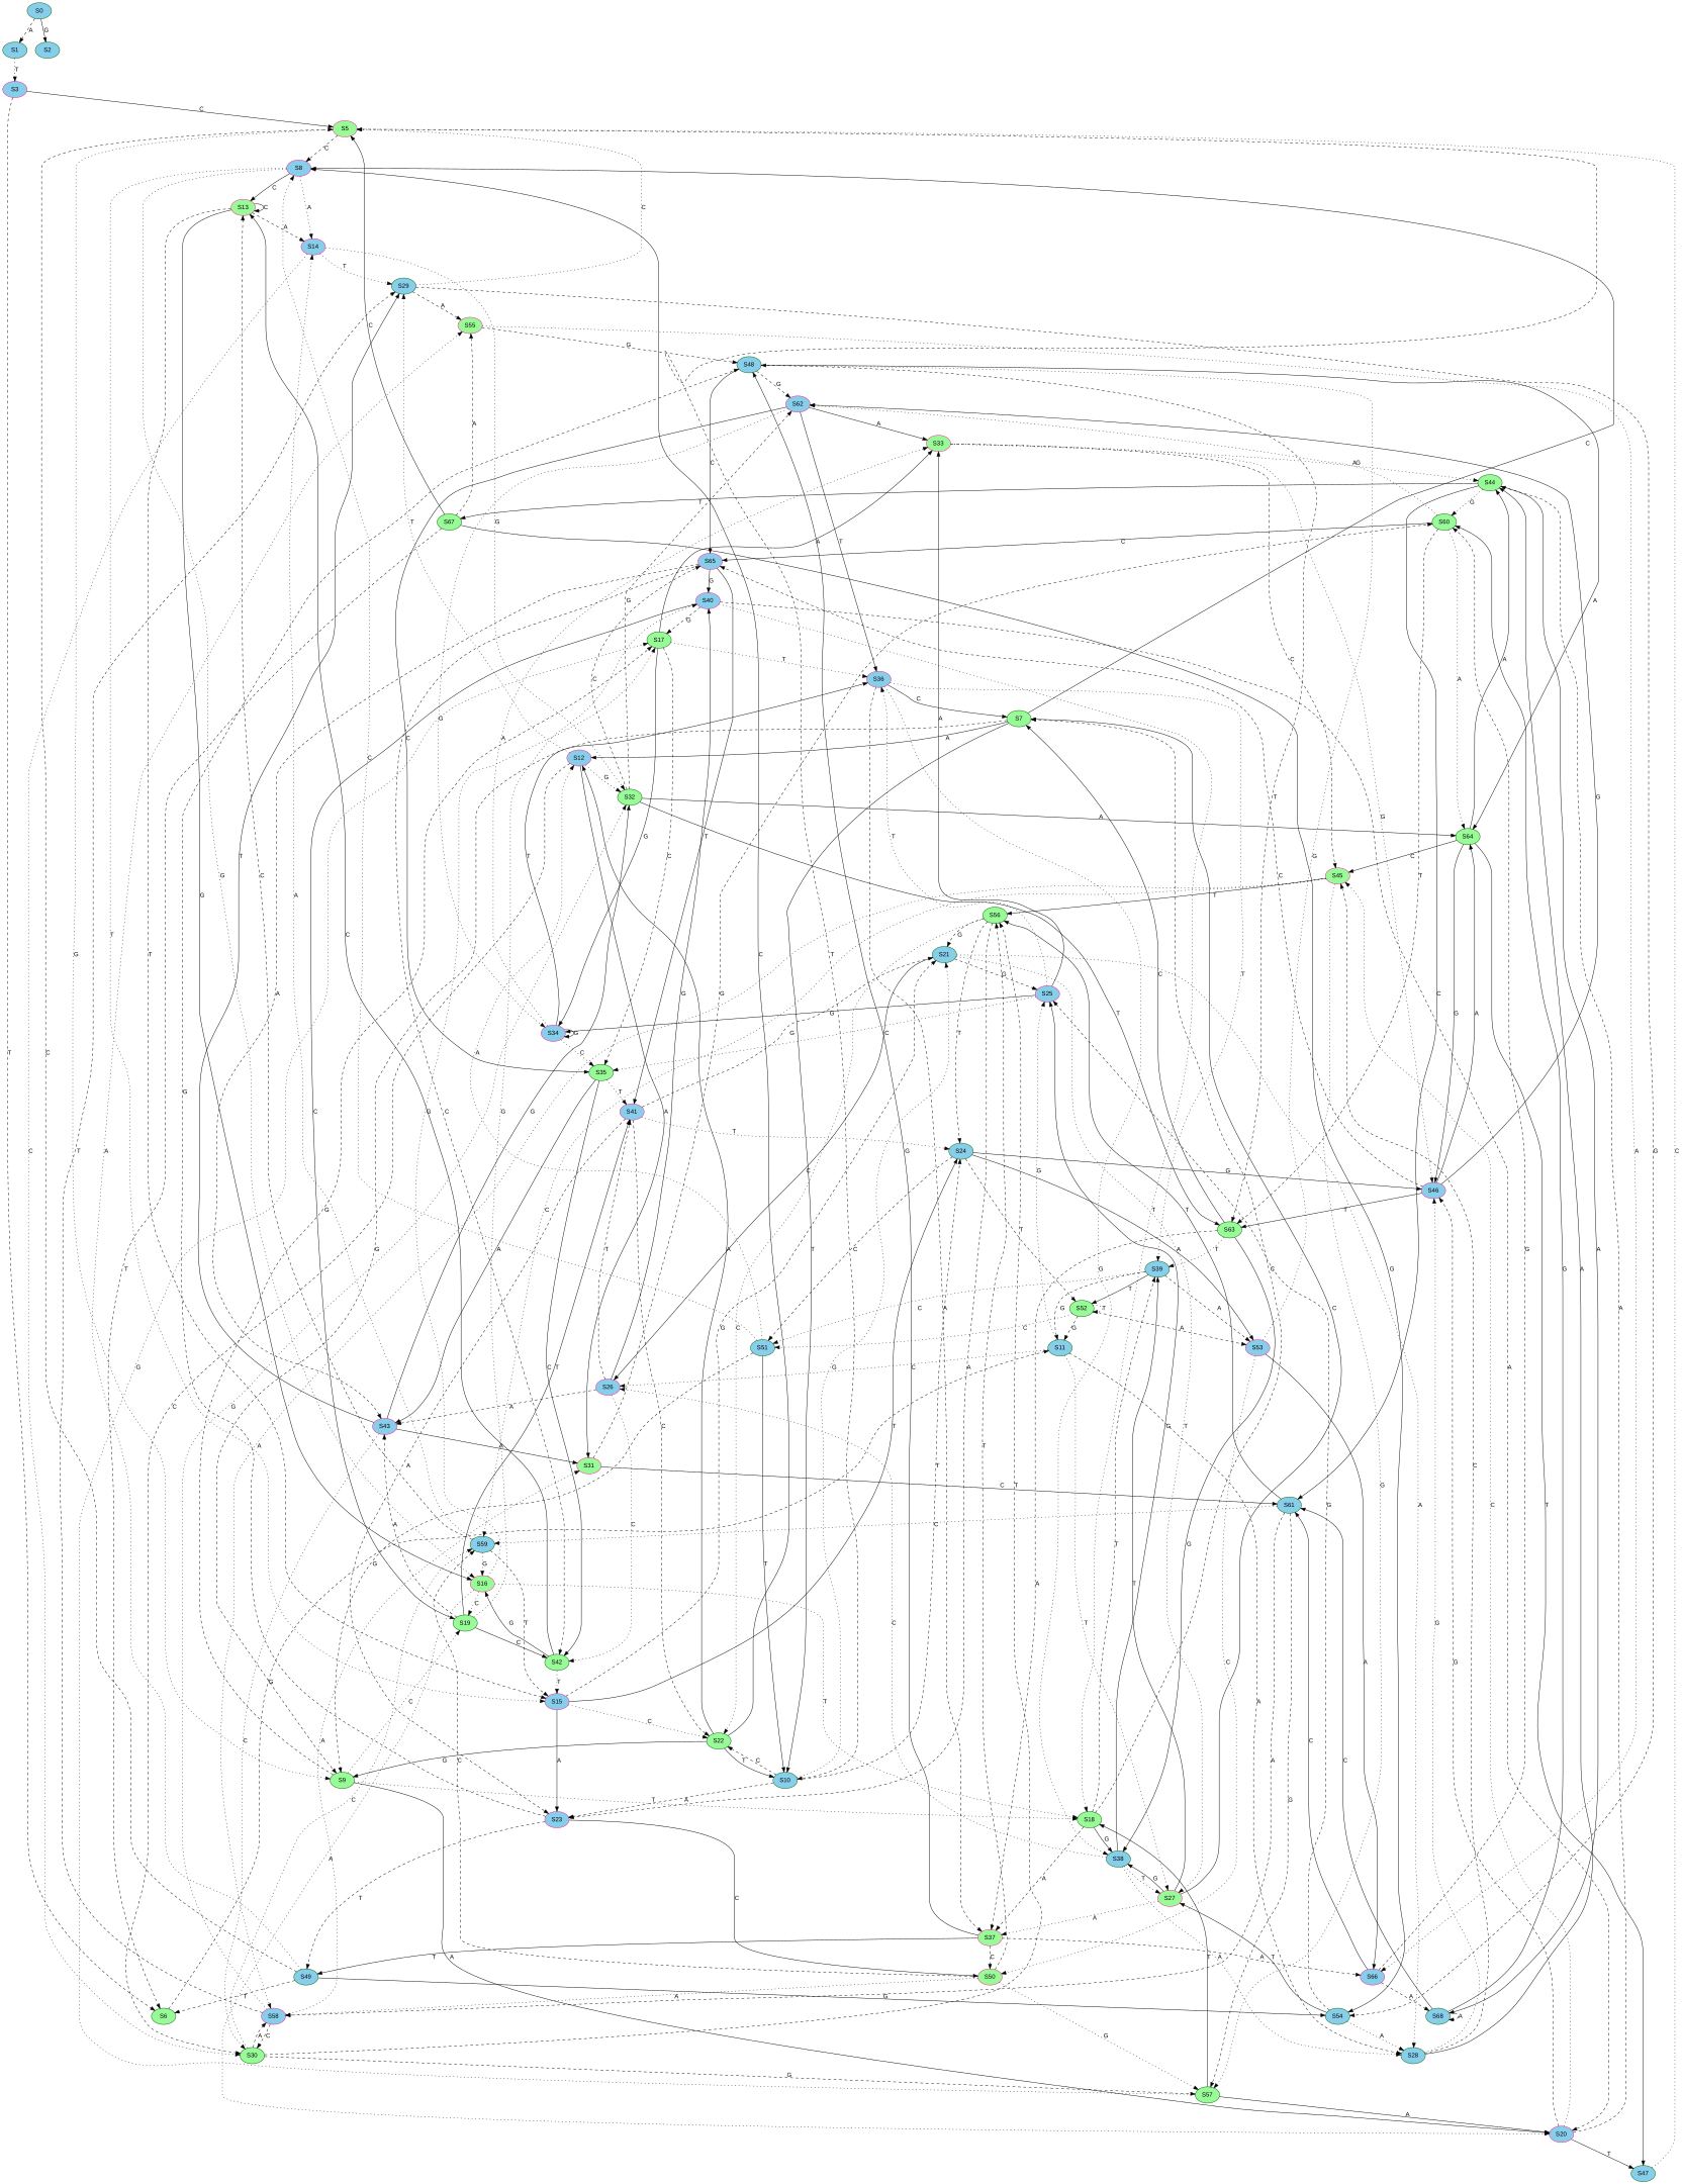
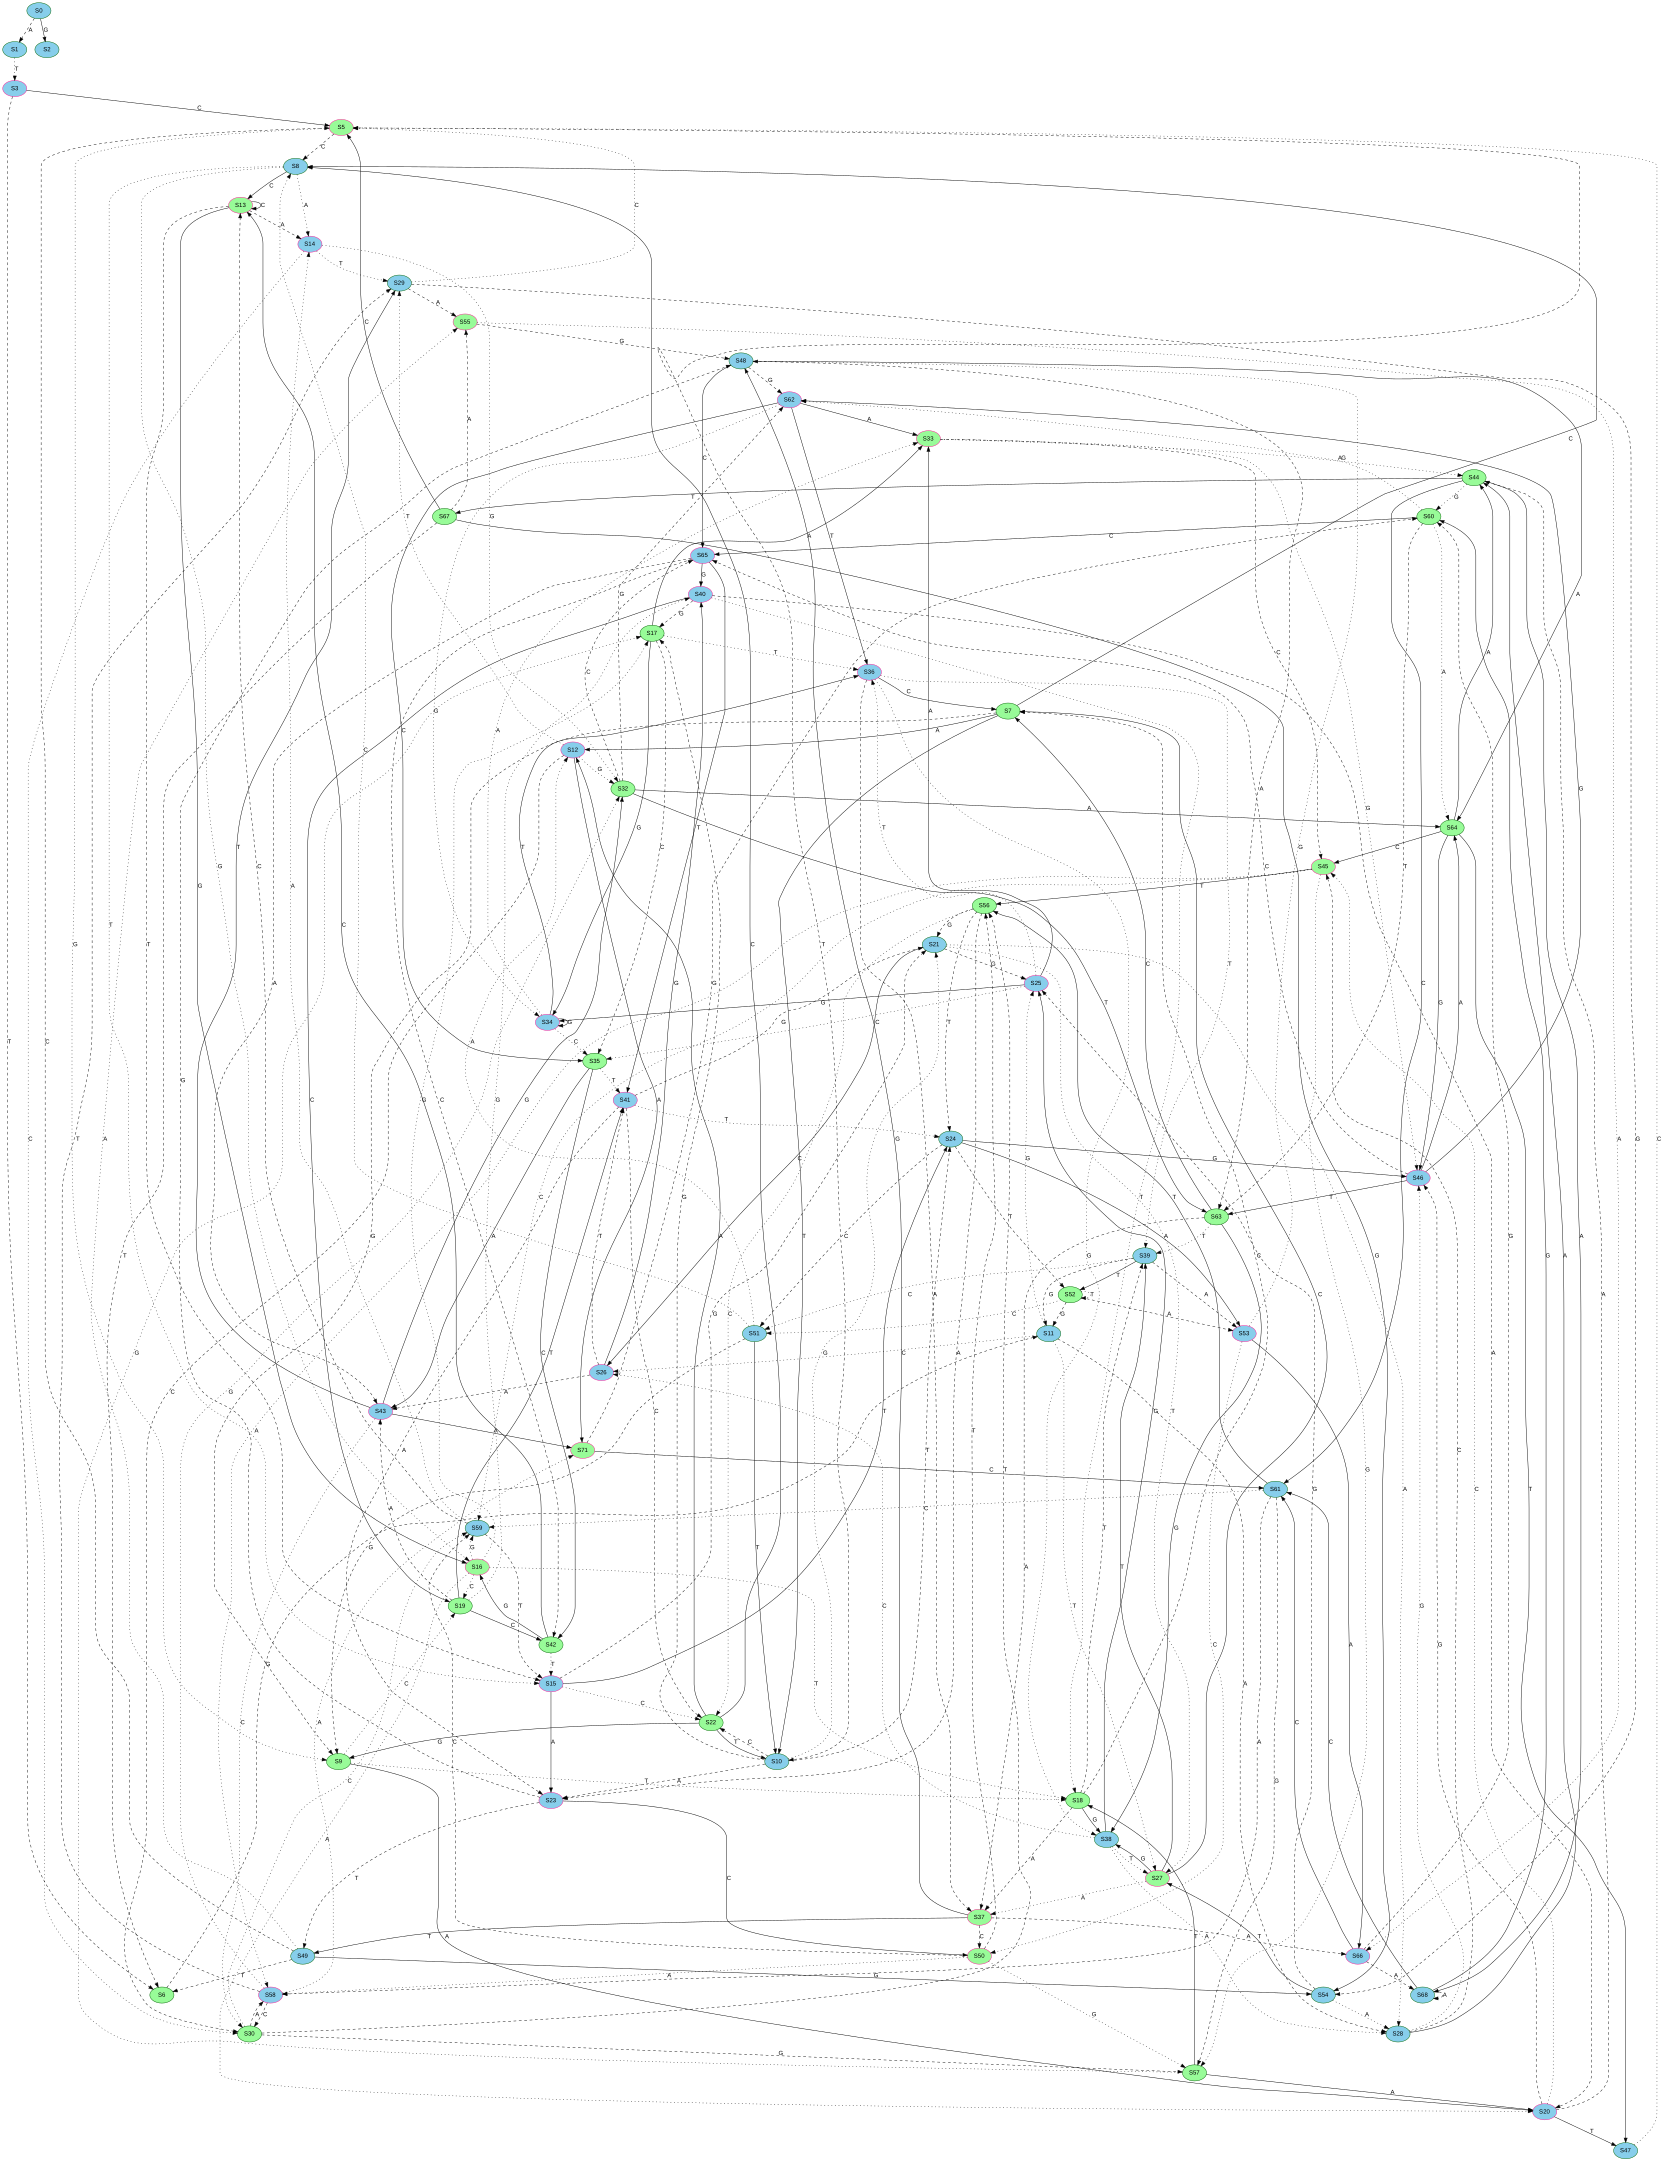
  strict digraph {
    fontname="Liberation Sans"
    node [color=darkgreen fillcolor=skyblue fontname="Liberation Sans" style=filled]
    edge [fontname="Liberation Sans" style=solid]
    S0
    S1
    S2
    S3 [color=deeppink]
    S5 [color=deeppink fillcolor=palegreen]
    S6 [fillcolor=palegreen]
-   S8 [color=deeppink]
+   S8
    S9 [fillcolor=palegreen]
    S10
    S11
    S7 [fillcolor=palegreen]
    S12 [color=deeppink]
    S13 [color=deeppink fillcolor=palegreen]
    S14 [color=deeppink]
    S15 [color=deeppink]
    S16 [color=deeppink fillcolor=palegreen]
    S17 [fillcolor=palegreen]
    S18 [fillcolor=palegreen]
    S19 [fillcolor=palegreen]
    S20 [color=deeppink]
    S21
    S22 [fillcolor=palegreen]
    S23 [color=deeppink]
    S24
    S25 [color=deeppink]
    S26 [color=deeppink]
    S27 [color=deeppink fillcolor=palegreen]
    S28
    S29
    S30 [fillcolor=palegreen]
-   S31 [color=deeppink fillcolor=palegreen]
+   S31 [color=deeppink fillcolor=palegreen label=S71]
    S32 [fillcolor=palegreen]
    S33 [color=deeppink fillcolor=palegreen]
    S34 [color=deeppink]
    S35 [fillcolor=palegreen]
    S36 [color=deeppink]
    S37 [color=deeppink fillcolor=palegreen]
    S38
    S39
    S40 [color=deeppink]
    S41 [color=deeppink]
    S42 [fillcolor=palegreen]
    S43 [color=deeppink]
    S44 [fillcolor=palegreen]
    S45 [color=deeppink fillcolor=palegreen]
    S46 [color=deeppink]
    S47
    S48
    S49
    S50 [color=deeppink fillcolor=palegreen]
    S51
    S52 [fillcolor=palegreen]
    S53 [color=deeppink]
    S54
    S55 [color=deeppink fillcolor=palegreen]
    S56 [fillcolor=palegreen]
    S57 [fillcolor=palegreen]
    S58 [color=deeppink]
    S59
    S60 [fillcolor=palegreen]
    S61
    S62 [color=deeppink]
    S63 [fillcolor=palegreen]
    S64 [fillcolor=palegreen]
    S65 [color=deeppink]
    S66 [color=deeppink]
    S67 [fillcolor=palegreen]
    S68
    S0 -> S1 [label=A style=dashed]
    S0 -> S2 [label=G]
    S1 -> S3 [label=T style=dotted]
    S3 -> S5 [label=C]
    S3 -> S6 [label=T style=dashed]
    S5 -> S8 [label=C style=dashed]
    S5 -> S9 [label=G style=dotted]
    S5 -> S10 [label=T style=dashed]
    S6 -> S11 [label=G style=dashed]
    S8 -> S13 [label=C]
    S8 -> S14 [label=A style=dotted]
    S8 -> S15 [label=T style=dotted]
    S8 -> S16 [label=G style=dotted]
-   S9 -> S17 [label=G style=dashed]
+   S10 -> S17 [label=G style=dashed]
    S9 -> S18 [label=T style=dotted]
    S9 -> S19 [label=C style=dotted]
    S9 -> S20 [label=A]
    S10 -> S21 [label=G style=dotted]
    S10 -> S22 [label=C style=dashed]
    S10 -> S23 [label=A style=dashed]
    S10 -> S24 [label=T style=dashed]
    S11 -> S25 [label=G style=dotted]
    S11 -> S26 [label=C style=dotted]
    S11 -> S27 [label=T style=dotted]
    S11 -> S28 [label=A style=dashed]
    S7 -> S8 [label=C]
    S7 -> S9 [label=G style=dashed]
    S7 -> S10 [label=T]
    S7 -> S12 [label=A]
    S12 -> S29 [label=T style=dotted]
    S12 -> S30 [label=C style=dashed]
    S12 -> S31 [label=A]
    S12 -> S32 [label=G style=dotted]
    S13 -> S13 [label=C]
    S13 -> S14 [label=A style=dashed]
    S13 -> S15 [label=T style=dashed]
    S13 -> S16 [label=G]
    S14 -> S29 [label=T style=dotted]
    S14 -> S30 [label=C style=dotted]
    S14 -> S32 [label=G style=dotted]
    S15 -> S21 [label=G style=dashed]
    S15 -> S22 [label=C style=dotted]
    S15 -> S23 [label=A]
    S15 -> S24 [label=T]
    S16 -> S17 [label=G style=dotted]
    S16 -> S18 [label=T style=dotted]
    S16 -> S19 [label=C style=dotted]
    S16 -> S20 [label=A style=dotted]
    S17 -> S33 [label=A]
    S17 -> S34 [label=G]
    S17 -> S35 [label=C style=dashed]
    S17 -> S36 [label=T style=dotted]
    S18 -> S7 [label=C style=dashed]
    S18 -> S37 [label=A style=dashed]
    S18 -> S38 [label=G]
    S18 -> S39 [label=T style=dashed]
    S19 -> S40 [label=G style=dotted]
    S19 -> S41 [label=T]
    S19 -> S42 [label=C]
    S19 -> S43 [label=A style=dashed]
    S20 -> S44 [label=A style=dashed]
    S20 -> S45 [label=C style=dotted]
    S20 -> S46 [label=G style=dashed]
    S20 -> S47 [label=T]
    S21 -> S25 [label=G style=dashed]
    S21 -> S26 [label=C]
    S21 -> S27 [label=T style=dotted]
    S21 -> S28 [label=A style=dotted]
    S22 -> S8 [label=C]
    S22 -> S9 [label=G]
    S22 -> S10 [label=T]
    S22 -> S12 [label=A]
    S23 -> S48 [label=G style=dashed]
    S23 -> S49 [label=T style=dashed]
    S23 -> S50 [label=C]
    S24 -> S46 [label=G]
    S24 -> S51 [label=C style=dashed]
    S24 -> S52 [label=T style=dashed]
    S24 -> S53 [label=A]
    S25 -> S33 [label=A]
    S25 -> S34 [label=G]
    S25 -> S35 [label=C style=dotted]
    S25 -> S36 [label=T style=dotted]
    S26 -> S40 [label=G]
    S26 -> S41 [label=T style=dashed]
-   S26 -> S42 [label=C style=dotted]
    S26 -> S43 [label=A style=dashed]
    S27 -> S7 [label=C]
    S27 -> S37 [label=A style=dotted]
    S27 -> S38 [label=G]
    S27 -> S39 [label=T]
    S28 -> S44 [label=A]
    S28 -> S45 [label=C style=dashed]
    S28 -> S46 [label=G style=dotted]
    S29 -> S5 [label=C style=dotted]
    S29 -> S54 [label=G style=dashed]
    S29 -> S55 [label=A style=dashed]
    S30 -> S56 [label=T style=dashed]
    S30 -> S57 [label=G style=dashed]
    S30 -> S58 [label=A style=dashed]
    S30 -> S59 [label=C style=dotted]
    S31 -> S60 [label=G style=dashed]
    S31 -> S61 [label=C]
    S32 -> S62 [label=G style=dashed]
    S32 -> S63 [label=T]
    S32 -> S64 [label=A]
    S32 -> S65 [label=C style=dashed]
    S33 -> S44 [label=A style=dotted]
    S33 -> S45 [label=C style=dashed]
    S33 -> S46 [label=G style=dotted]
    S34 -> S33 [label=A style=dotted]
    S34 -> S34 [label=G]
    S34 -> S35 [label=C style=dotted]
    S34 -> S36 [label=T]
    S35 -> S41 [label=T style=dotted]
    S35 -> S42 [label=C]
    S35 -> S43 [label=A]
    S36 -> S7 [label=C]
    S36 -> S37 [label=A style=dashed]
    S36 -> S38 [label=G style=dotted]
    S36 -> S39 [label=T style=dotted]
    S37 -> S48 [label=G]
    S37 -> S49 [label=T]
    S37 -> S50 [label=C style=dashed]
    S37 -> S66 [label=A style=dashed]
    S38 -> S25 [label=G]
    S38 -> S26 [label=C style=dotted]
    S38 -> S27 [label=T style=dotted]
    S38 -> S28 [label=A style=dotted]
    S39 -> S11 [label=G style=dashed]
    S39 -> S51 [label=C style=dotted]
    S39 -> S52 [label=T]
    S39 -> S53 [label=A style=dashed]
    S40 -> S17 [label=G style=dashed]
    S40 -> S18 [label=T style=dotted]
    S40 -> S19 [label=C]
    S40 -> S20 [label=A style=dashed]
    S41 -> S21 [label=G style=dashed]
    S41 -> S22 [label=C style=dashed]
    S41 -> S23 [label=A style=dashed]
    S41 -> S24 [label=T style=dotted]
    S42 -> S13 [label=C]
    S42 -> S15 [label=T style=dotted]
    S42 -> S16 [label=G]
    S43 -> S29 [label=T]
    S43 -> S30 [label=C style=dotted]
    S43 -> S31 [label=A]
    S43 -> S32 [label=G]
    S44 -> S60 [label=G style=dotted]
    S44 -> S61 [label=C]
    S44 -> S67 [label=T]
    S44 -> S68 [label=A]
    S45 -> S56 [label=T]
    S45 -> S57 [label=G style=dotted]
    S45 -> S58 [label=A style=dotted]
    S45 -> S59 [label=C style=dotted]
    S46 -> S62 [label=G]
    S46 -> S63 [label=T]
    S46 -> S64 [label=A]
    S46 -> S65 [label=C style=dashed]
    S47 -> S5 [label=C style=dotted]
    S48 -> S62 [label=G style=dashed]
-   S48 -> S63 [label=T style=dashed]
+   S48 -> S63 [label=A style=dashed]
    S48 -> S64 [label=A]
    S48 -> S65 [label=C]
    S49 -> S5 [label=C style=dashed]
    S49 -> S6 [label=T style=dashed]
    S49 -> S54 [label=G]
    S49 -> S55 [label=A style=dotted]
    S50 -> S56 [label=T style=dashed]
    S50 -> S57 [label=G style=dotted]
    S50 -> S58 [label=A style=dotted]
    S50 -> S59 [label=C style=dashed]
    S51 -> S8 [label=C style=dotted]
    S51 -> S9 [label=G style=dashed]
    S51 -> S10 [label=T]
    S51 -> S12 [label=A style=dotted]
    S52 -> S11 [label=G style=dashed]
    S52 -> S51 [label=C style=dotted]
    S52 -> S52 [label=T style=dotted]
    S52 -> S53 [label=A style=dashed]
    S53 -> S48 [label=G style=dotted]
    S53 -> S50 [label=C style=dotted]
    S53 -> S66 [label=A]
    S54 -> S25 [label=G style=dashed]
    S54 -> S27 [label=T]
    S54 -> S28 [label=A style=dotted]
    S55 -> S48 [label=G style=dashed]
    S55 -> S66 [label=A style=dotted]
    S56 -> S21 [label=G style=dashed]
    S56 -> S22 [label=C style=dotted]
    S56 -> S23 [label=A style=dashed]
    S56 -> S24 [label=T style=dashed]
    S57 -> S17 [label=G style=dotted]
    S57 -> S18 [label=T]
    S57 -> S20 [label=A]
    S58 -> S29 [label=T style=dashed]
    S58 -> S30 [label=C style=dashed]
    S58 -> S31 [label=A style=dotted]
    S58 -> S32 [label=G style=dotted]
    S59 -> S13 [label=C style=dashed]
    S59 -> S14 [label=A style=dotted]
    S59 -> S15 [label=T style=dashed]
-   S59 -> S16 [label=G style=dotted]
+   S16 -> S59 [label=G style=dotted]
    S60 -> S62 [label=G style=dotted]
    S60 -> S63 [label=T style=dashed]
    S60 -> S64 [label=A style=dotted]
    S60 -> S65 [label=C]
    S61 -> S56 [label=T]
    S61 -> S57 [label=G style=dashed]
    S61 -> S58 [label=A style=dashed]
    S61 -> S59 [label=C style=dotted]
    S62 -> S33 [label=A]
    S62 -> S34 [label=G style=dotted]
    S62 -> S35 [label=C]
    S62 -> S36 [label=T]
    S63 -> S7 [label=C]
    S63 -> S37 [label=A style=dashed]
    S63 -> S38 [label=G]
    S63 -> S39 [label=T style=dotted]
    S64 -> S44 [label=A]
    S64 -> S45 [label=C]
    S64 -> S46 [label=G]
    S64 -> S47 [label=T]
    S65 -> S40 [label=G]
    S65 -> S41 [label=T]
    S65 -> S42 [label=C style=dashed]
    S65 -> S43 [label=A style=dashed]
    S66 -> S60 [label=G style=dashed]
    S66 -> S61 [label=C]
    S66 -> S68 [label=A style=dashed]
    S67 -> S5 [label=C]
    S67 -> S6 [label=T style=dashed]
    S67 -> S54 [label=G]
    S67 -> S55 [label=A style=dashed]
    S68 -> S60 [label=G]
    S68 -> S61 [label=C]
    S68 -> S68 [label=A style=dashed]
  }
